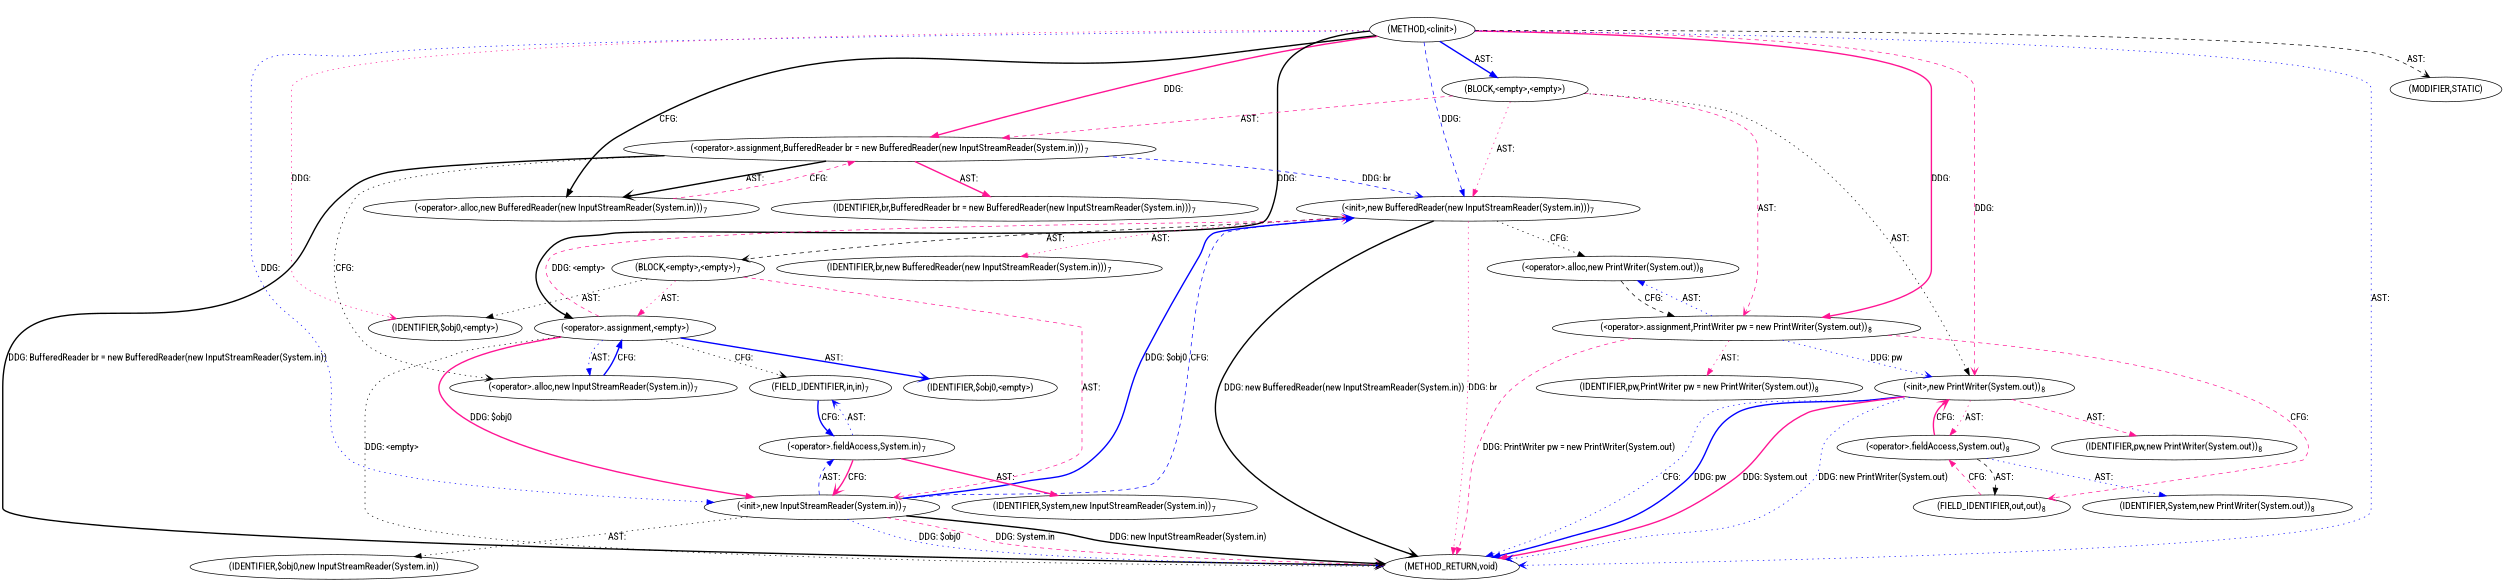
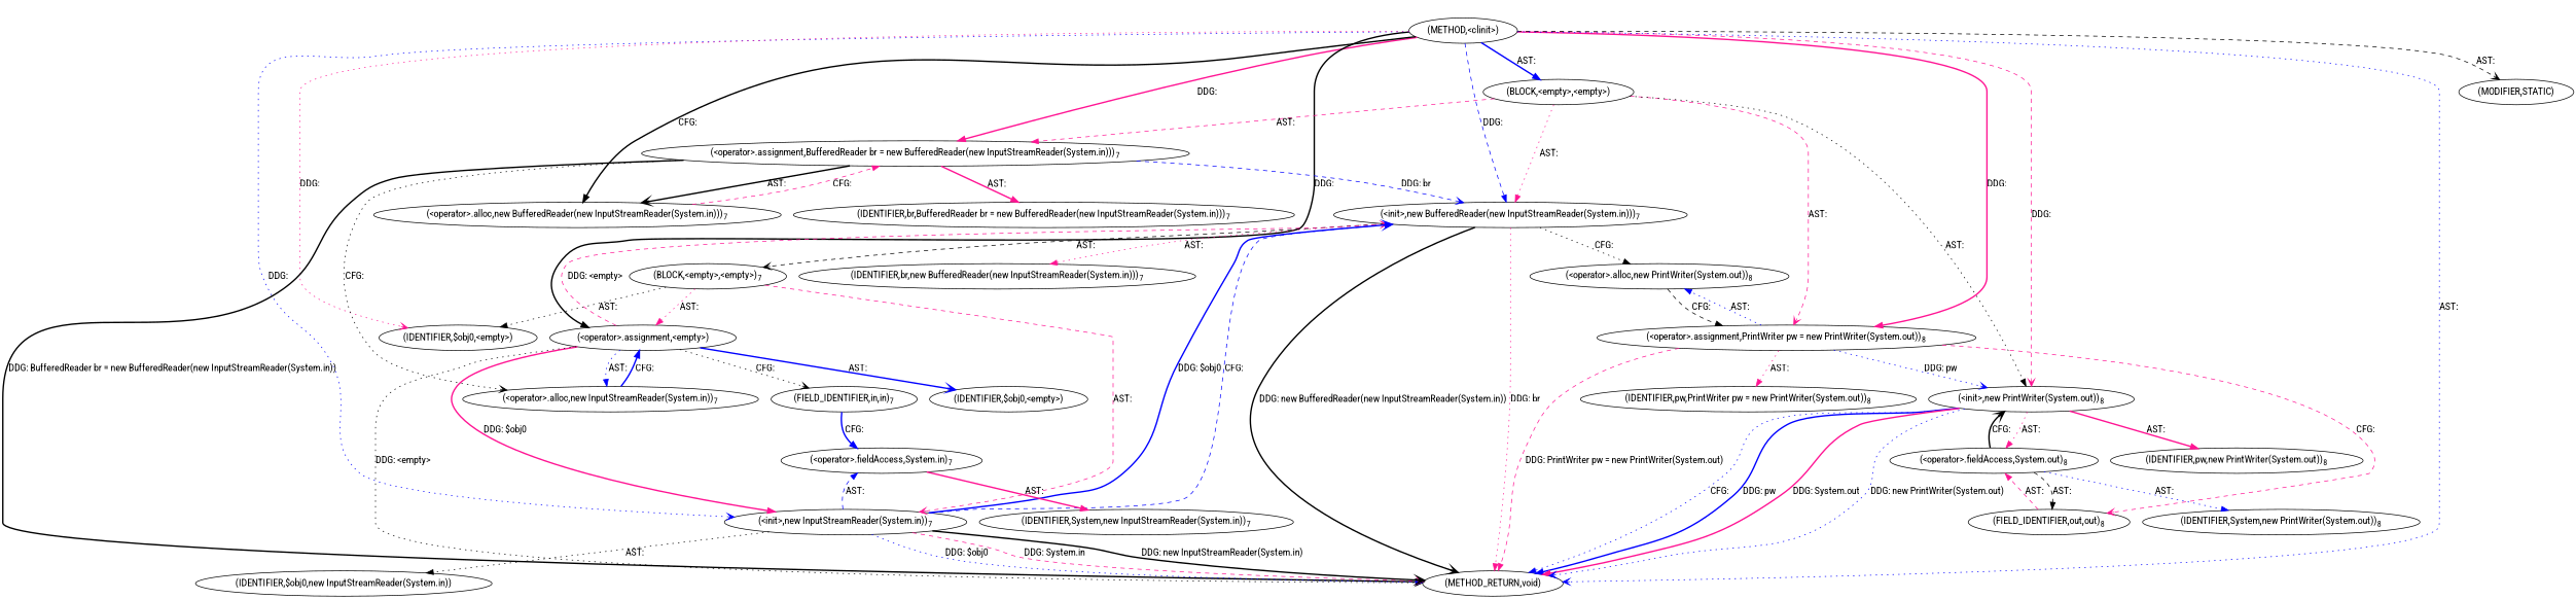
  digraph {
    fontname="Roboto Condensed"
    node [fontname="Roboto Condensed"]
    edge [arrowhead=normal color=deeppink fontname="Roboto Condensed" style=dotted]
    n1 [label=<(METHOD,&lt;clinit&gt;)>]
    n2 [label=<(BLOCK,&lt;empty&gt;,&lt;empty&gt;)>]
    n3 [label=<(&lt;operator&gt;.assignment,BufferedReader br = new BufferedReader(new InputStreamReader(System.in)))<SUB>7</SUB>>]
    n4 [label=<(&lt;operator&gt;.alloc,new BufferedReader(new InputStreamReader(System.in)))<SUB>7</SUB>>]
    n5 [label=<(&lt;init&gt;,new BufferedReader(new InputStreamReader(System.in)))<SUB>7</SUB>>]
    n6 [label=<(&lt;operator&gt;.assignment,&lt;empty&gt;)>]
    n7 [label=<(&lt;init&gt;,new InputStreamReader(System.in))<SUB>7</SUB>>]
    n8 [label=<(IDENTIFIER,$obj0,&lt;empty&gt;)>]
    n9 [label=<(&lt;operator&gt;.assignment,PrintWriter pw = new PrintWriter(System.out))<SUB>8</SUB>>]
    n10 [label=<(&lt;init&gt;,new PrintWriter(System.out))<SUB>8</SUB>>]
    n11 [label=<(MODIFIER,STATIC)>]
    n12 [label=<(METHOD_RETURN,void)>]
    n13 [label=<(IDENTIFIER,br,BufferedReader br = new BufferedReader(new InputStreamReader(System.in)))<SUB>7</SUB>>]
    n14 [label=<(&lt;operator&gt;.alloc,new InputStreamReader(System.in))<SUB>7</SUB>>]
    n15 [label=<(IDENTIFIER,br,new BufferedReader(new InputStreamReader(System.in)))<SUB>7</SUB>>]
    n16 [label=<(BLOCK,&lt;empty&gt;,&lt;empty&gt;)<SUB>7</SUB>>]
    n17 [label=<(&lt;operator&gt;.alloc,new PrintWriter(System.out))<SUB>8</SUB>>]
    n18 [label=<(IDENTIFIER,$obj0,&lt;empty&gt;)>]
    n19 [label=<(FIELD_IDENTIFIER,in,in)<SUB>7</SUB>>]
    n20 [label=<(IDENTIFIER,$obj0,new InputStreamReader(System.in))>]
    n21 [label=<(&lt;operator&gt;.fieldAccess,System.in)<SUB>7</SUB>>]
    n22 [label=<(IDENTIFIER,pw,PrintWriter pw = new PrintWriter(System.out))<SUB>8</SUB>>]
    n23 [label=<(FIELD_IDENTIFIER,out,out)<SUB>8</SUB>>]
    n24 [label=<(IDENTIFIER,pw,new PrintWriter(System.out))<SUB>8</SUB>>]
    n25 [label=<(&lt;operator&gt;.fieldAccess,System.out)<SUB>8</SUB>>]
    n26 [label=<(IDENTIFIER,System,new InputStreamReader(System.in))<SUB>7</SUB>>]
    n27 [label=<(IDENTIFIER,System,new PrintWriter(System.out))<SUB>8</SUB>>]
    n1 -> n2 [color=blue label="AST: " style=bold]
    n1 -> n3 [label="DDG: " style=bold]
    n1 -> n4 [color=black label="CFG: " style=bold]
    n1 -> n5 [color=blue label="DDG: " style=dashed]
    n1 -> n6 [color=black label="DDG: " style=bold]
-   n1 -> n7 [color=blue label="DDG: "]
+   n1 -> n7 [arrowhead=vee color=blue label="DDG: "]
    n1 -> n8 [arrowhead=vee label="DDG: "]
    n1 -> n9 [label="DDG: " style=bold]
    n1 -> n10 [arrowhead=vee label="DDG: " style=dashed]
    n1 -> n11 [arrowhead=vee color=black label="AST: " style=dashed]
    n1 -> n12 [arrowhead=vee color=blue label="AST: "]
    n2 -> n3 [label="AST: " style=dashed]
    n2 -> n5 [label="AST: "]
    n2 -> n9 [arrowhead=vee label="AST: " style=dashed]
    n2 -> n10 [color=black label="AST: "]
    n3 -> n4 [arrowhead=vee color=black label="AST: " style=bold]
    n3 -> n5 [arrowhead=vee color=blue label="DDG: br" style=dashed]
    n3 -> n12 [color=black label="DDG: BufferedReader br = new BufferedReader(new InputStreamReader(System.in))" style=bold]
    n3 -> n13 [label="AST: " style=bold]
    n3 -> n14 [arrowhead=vee color=black label="CFG: "]
    n4 -> n3 [label="CFG: " style=dashed]
    n5 -> n12 [label="DDG: br"]
    n5 -> n12 [arrowhead=vee color=black label="DDG: new BufferedReader(new InputStreamReader(System.in))" style=bold]
    n5 -> n15 [label="AST: "]
    n5 -> n16 [arrowhead=vee color=black label="AST: " style=dashed]
    n5 -> n17 [color=black label="CFG: "]
    n6 -> n5 [arrowhead=vee label="DDG: &lt;empty&gt;" style=dashed]
    n6 -> n7 [label="DDG: $obj0" style=bold]
    n6 -> n12 [arrowhead=vee color=black label="DDG: &lt;empty&gt;"]
    n6 -> n14 [color=blue label="AST: "]
    n6 -> n18 [arrowhead=vee color=blue label="AST: " style=bold]
    n6 -> n19 [arrowhead=vee color=black label="CFG: "]
    n7 -> n5 [color=blue label="CFG: " style=dashed]
    n7 -> n5 [arrowhead=vee color=blue label="DDG: $obj0" style=bold]
    n7 -> n12 [color=blue label="DDG: $obj0"]
    n7 -> n12 [arrowhead=vee label="DDG: System.in" style=dashed]
    n7 -> n12 [arrowhead=vee color=black label="DDG: new InputStreamReader(System.in)" style=bold]
    n7 -> n20 [color=black label="AST: "]
    n7 -> n21 [color=blue label="AST: " style=dashed]
    n9 -> n10 [arrowhead=vee color=blue label="DDG: pw"]
    n9 -> n12 [label="DDG: PrintWriter pw = new PrintWriter(System.out)" style=dashed]
    n9 -> n17 [color=blue label="AST: "]
    n9 -> n22 [label="AST: "]
    n9 -> n23 [arrowhead=vee label="CFG: " style=dashed]
    n10 -> n12 [color=blue label="CFG: "]
    n10 -> n12 [color=blue label="DDG: pw" style=bold]
    n10 -> n12 [label="DDG: System.out" style=bold]
    n10 -> n12 [arrowhead=vee color=blue label="DDG: new PrintWriter(System.out)"]
-   n10 -> n24 [label="AST: " style=dashed]
+   n10 -> n24 [label="AST: " style=bold]
    n10 -> n25 [label="AST: "]
    n14 -> n6 [color=blue label="CFG: " style=bold]
    n16 -> n6 [label="AST: "]
    n16 -> n7 [arrowhead=vee label="AST: " style=dashed]
    n16 -> n8 [color=black label="AST: "]
    n17 -> n9 [color=black label="CFG: " style=dashed]
    n19 -> n21 [color=blue label="CFG: " style=bold]
-   n21 -> n7 [arrowhead=vee label="CFG: " style=bold]
-   n21 -> n19 [arrowhead=vee color=blue label="AST: "]
    n21 -> n26 [label="AST: " style=bold]
-   n23 -> n25 [label="CFG: " style=dashed]
-   n25 -> n10 [arrowhead=vee label="CFG: " style=bold]
+   n23 -> n25 [label="AST: " style=dashed]
+   n25 -> n10 [arrowhead=vee color=black label="CFG: " style=bold]
    n25 -> n23 [color=black label="AST: " style=dashed]
    n25 -> n27 [color=blue label="AST: "]
  }
